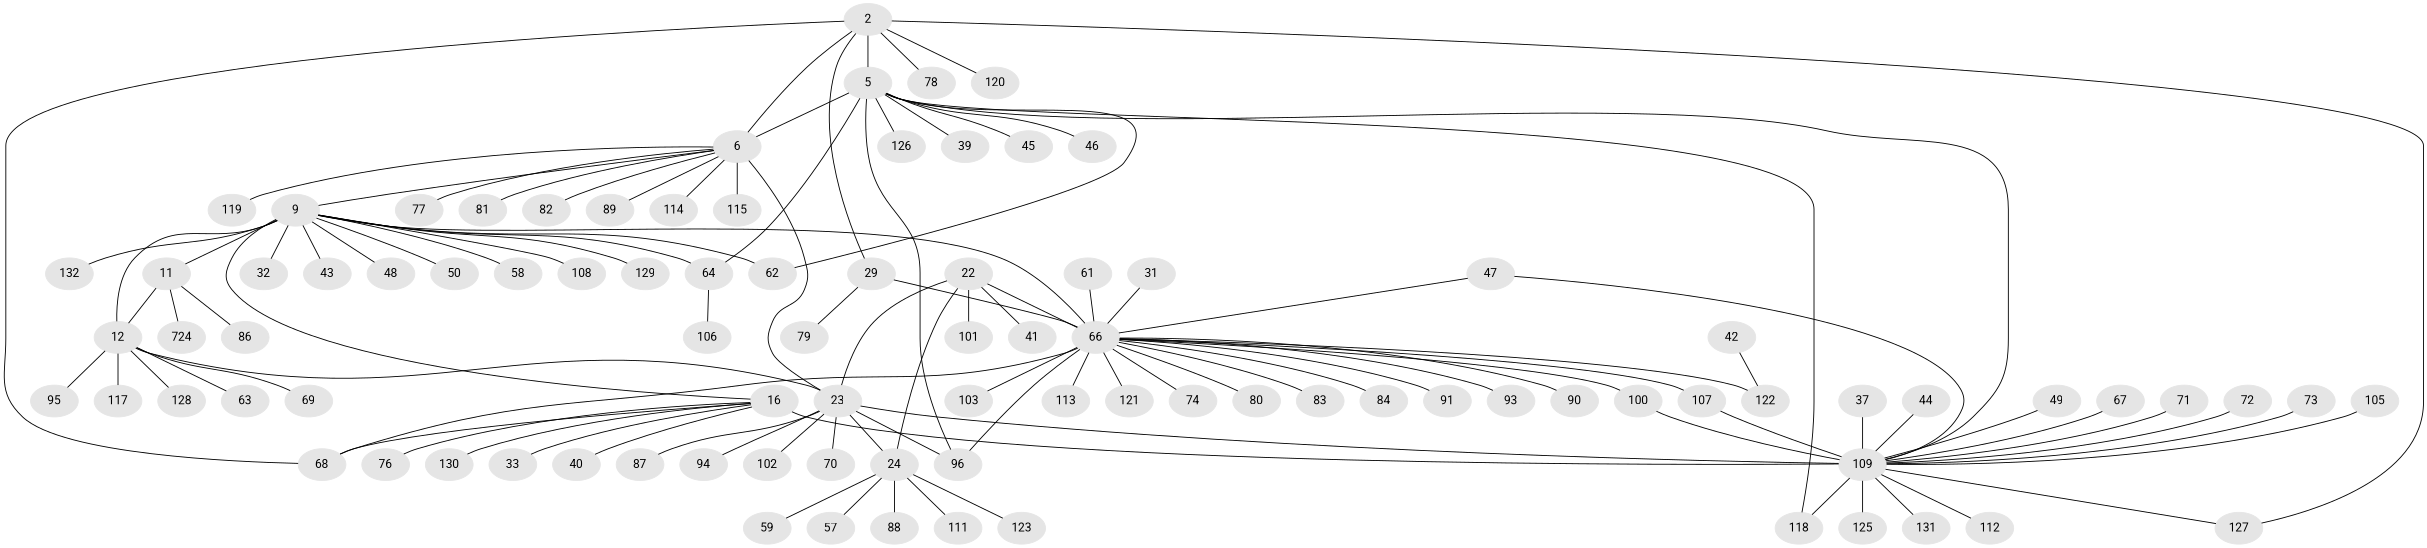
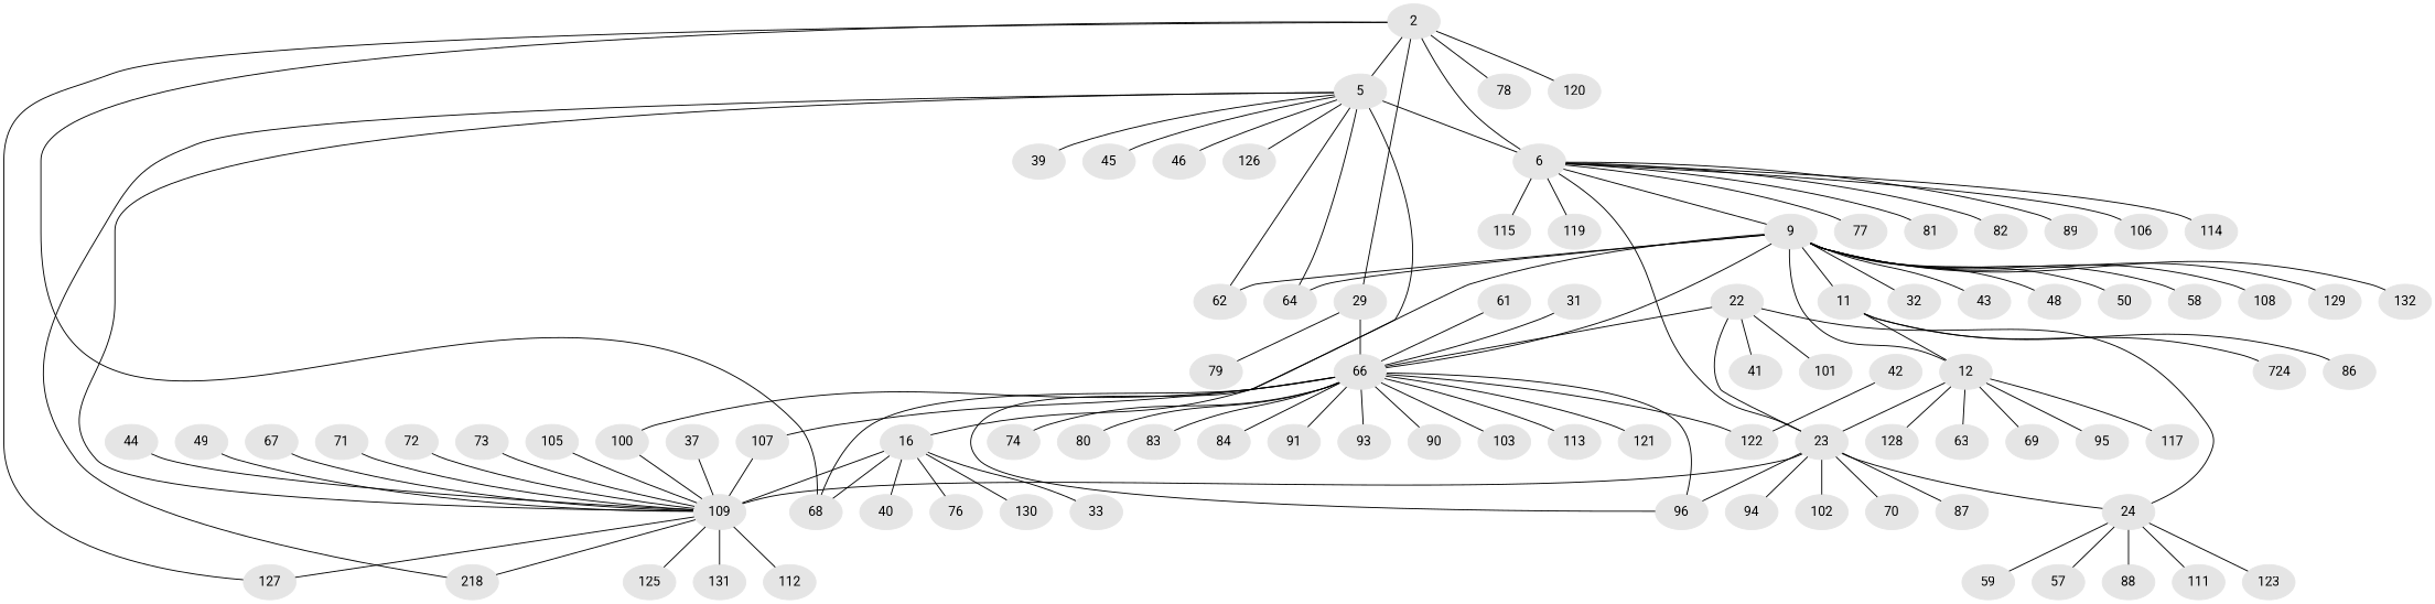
  graph {
    fontname=Roboto
    node [color=gray90 fontname=Roboto style=filled]
    edge [fontname=Roboto]
    2 [super="+1"]
    5 [super="+4"]
    6 [super="+3"]
    29 [super="+28"]
    68 [super="+36"]
    78
    120
    127
    39
    45
    46
    62
    64
    96 [super="+59+56"]
    109 [super="+92+18"]
-   118
+   118 [label=218]
    126 [super="+116"]
    9 [super="+7"]
    23 [super="+21"]
    77
    81
    82 [super="+54"]
    89
    106
    114
    115
    119 [super="+55"]
    66 [super="+30"]
    79 [super="+38"]
    112
    125 [super="+90"]
    131
    11 [super="+10"]
    12 [super="+8"]
    16 [super="+15"]
    32
    43
    48
    50
    58
    108 [super="+34"]
    129 [super="+51"]
    132
    24 [super="+19"]
    70
    87
    94
    102
    86
    n50 [label=724]
    63
    69
    95
    117
    128 [super="+97"]
    33
    40
    76
    130
    74
    80 [super="+65"]
    83
    84
    91 [super="+85"]
    93
    n66 [label=90 super="+53"]
    100
    103
    107
    113
    121 [super="+99"]
    122
    22 [super="+20"]
    41
    101
    n76 [label=59]
    57
    88
    111
    123
    31
    37
    42
    44
-   47
    49
    61
    67
    71
    72
    73
    105 [super="+35"]
    2 -- 5 [weight=4]
    2 -- 6 [weight=4]
    2 -- 29
    2 -- 68
    2 -- 78
    2 -- 120
    2 -- 127
    5 -- 6 [weight=4]
    5 -- 39
    5 -- 45
    5 -- 46
    5 -- 62
    5 -- 64
    5 -- 96
    5 -- 109
    5 -- 118
    5 -- 126
    6 -- 9
    6 -- 23
    6 -- 77
    6 -- 81
    6 -- 82
    6 -- 89
-   64 -- 106
+   6 -- 106
    6 -- 114
    6 -- 115
    6 -- 119
    29 -- 66 [weight=8]
    29 -- 79
    109 -- 127
    109 -- 118
    109 -- 112
    109 -- 125
    109 -- 131
    9 -- 62
    9 -- 64
    9 -- 66
    9 -- 11 [weight=4]
    9 -- 12 [weight=4]
    9 -- 16
    9 -- 32
    9 -- 43
    9 -- 48
    9 -- 50
    9 -- 58
    9 -- 108
    9 -- 129
    9 -- 132
    23 -- 96
    23 -- 109 [weight=2]
    23 -- 24 [weight=4]
    23 -- 70
    23 -- 87
    23 -- 94
    23 -- 102
    66 -- 68
    66 -- 96
    66 -- 74
    66 -- 80
    66 -- 83
    66 -- 84
    66 -- 91
    66 -- 93
    66 -- n66
    66 -- 100
    66 -- 103
    66 -- 107
    66 -- 113
    66 -- 121
    66 -- 122
    11 -- 12 [weight=4]
    11 -- 86
    11 -- n50
    12 -- 23
    12 -- 63
    12 -- 69
    12 -- 95
    12 -- 117
    12 -- 128
    16 -- 68
    16 -- 109 [weight=9]
    16 -- 33
    16 -- 40
    16 -- 76
    16 -- 130
    24 -- n76
    24 -- 57
    24 -- 88
    24 -- 111
    24 -- 123
    100 -- 109
    107 -- 109
    22 -- 23 [weight=4]
    22 -- 66
    22 -- 24 [weight=4]
    22 -- 41
    22 -- 101
    31 -- 66
    37 -- 109
    42 -- 122
    44 -- 109
-   47 -- 109
-   47 -- 66
    49 -- 109
    61 -- 66
    67 -- 109
    71 -- 109
    72 -- 109
    73 -- 109
    105 -- 109
  }
